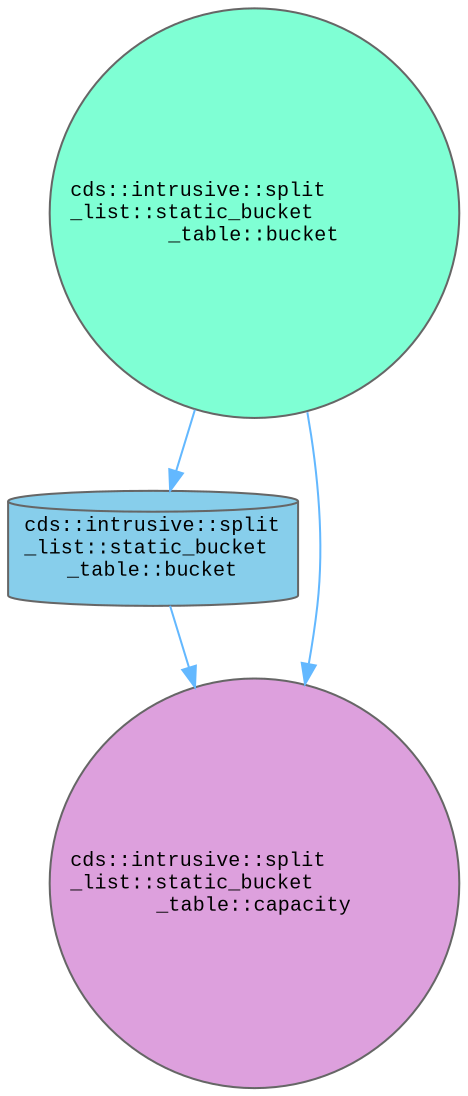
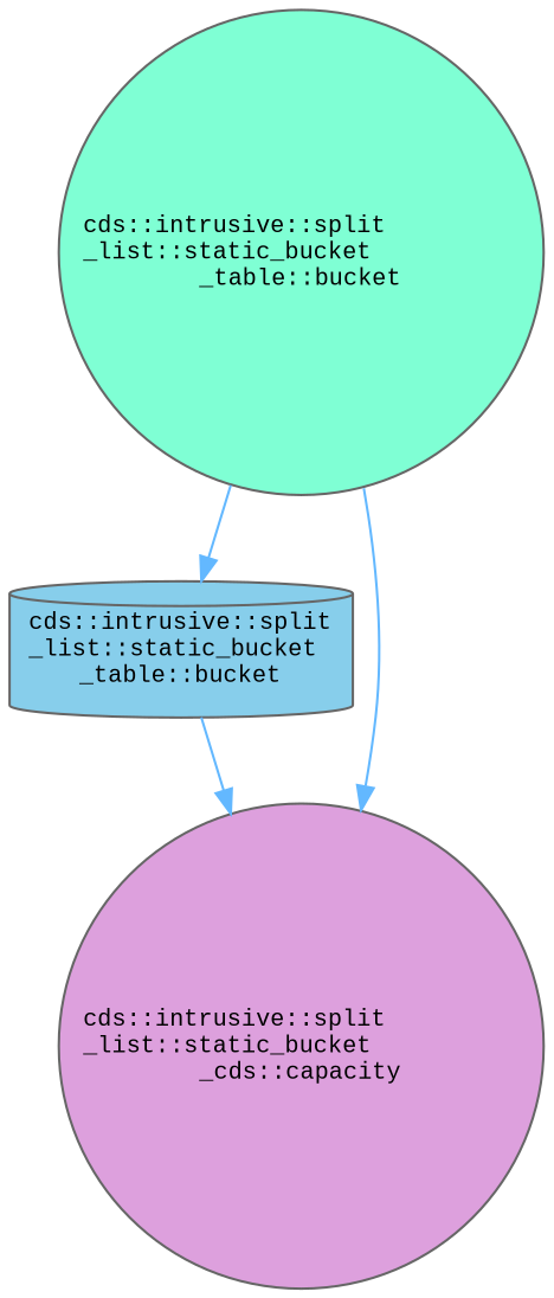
  digraph {
    rankdir=TB
    fontname="Liberation Mono"
    node [color=grey40 fontname="Liberation Mono" fontsize=10 shape=circle style=filled]
    edge [color=steelblue1 fontname="Liberation Mono" fontsize=10 labelfontname=Helvetica labelfontsize=10 style=solid]
    n1 [color=gray40 fillcolor=aquamarine fontcolor=black height=0.2 label="cds::intrusive::split\l_list::static_bucket\l_table::bucket" width=0.4]
    n2 [fillcolor=skyblue height=0.2 label="cds::intrusive::split\l_list::static_bucket\l_table::bucket" shape=cylinder width=0.4]
-   n3 [fillcolor=plum height=0.2 label="cds::intrusive::split\l_list::static_bucket\l_table::capacity" width=0.4]
+   n3 [fillcolor=plum height=0.2 label="cds::intrusive::split\l_list::static_bucket\l_cds::capacity" width=0.4]
    n1 -> n2
    n1 -> n3
    n2 -> n3
  }
